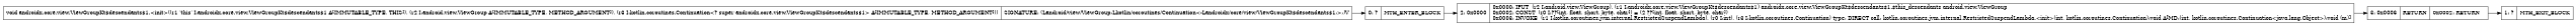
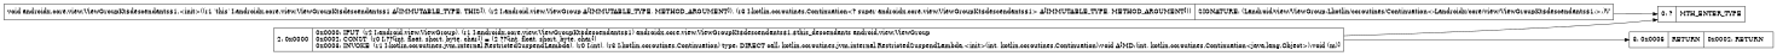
  digraph {
    rankdir=LR
    node [shape=record]
-   n1 [label="{0\:\ ?|MTH_ENTER_BLOCK\l}"]
+   n1 [label="{0\:\ ?|MTH_ENTER_TYPE\l}"]
    n2 [label="{2\:\ 0x0000|0x0000: IPUT  (r2 I:android.view.ViewGroup), (r1 I:androidx.core.view.ViewGroupKt$descendants$1) androidx.core.view.ViewGroupKt$descendants$1.$this_descendants android.view.ViewGroup \l0x0002: CONST  (r0 I:??[int, float, short, byte, char]) = (2 ??[int, float, short, byte, char]) \l0x0003: INVOKE  (r1 I:kotlin.coroutines.jvm.internal.RestrictedSuspendLambda), (r0 I:int), (r3 I:kotlin.coroutines.Continuation) type: DIRECT call: kotlin.coroutines.jvm.internal.RestrictedSuspendLambda.\<init\>(int, kotlin.coroutines.Continuation):void A[MD:(int, kotlin.coroutines.Continuation\<java.lang.Object\>):void (m)]\l}"]
    n3 [label="{3\:\ 0x0006|RETURN\l|0x0002: RETURN   \l}"]
-   n4 [label="{1\:\ ?|MTH_EXIT_BLOCK\l}"]
    n5 [label="{void androidx.core.view.ViewGroupKt$descendants$1.\<init\>((r1 'this' I:androidx.core.view.ViewGroupKt$descendants$1 A[IMMUTABLE_TYPE, THIS]), (r2 I:android.view.ViewGroup A[IMMUTABLE_TYPE, METHOD_ARGUMENT]), (r3 I:kotlin.coroutines.Continuation\<? super androidx.core.view.ViewGroupKt$descendants$1\> A[IMMUTABLE_TYPE, METHOD_ARGUMENT]))  | SIGNATURE: (Landroid\/view\/ViewGroup;Lkotlin\/coroutines\/Continuation\<\-Landroidx\/core\/view\/ViewGroupKt$descendants$1;\>;)V\l}"]
-   n1 -> n2
+   n2 -> n1
    n2 -> n3
-   n3 -> n4
    n5 -> n1
  }
